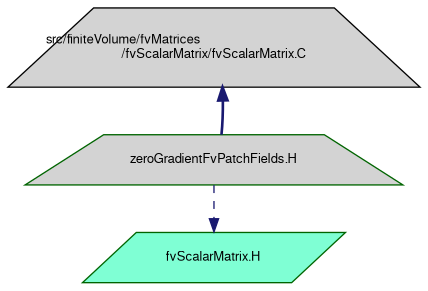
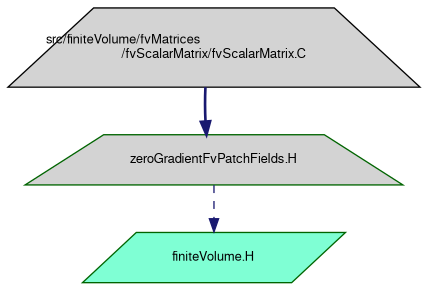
  digraph {
    node [color=darkgreen fillcolor=lightgrey fontname=FreeSans fontsize=10 shape=trapezium style=filled]
    edge [color=midnightblue fontname=FreeSans fontsize=10 labelfontname=FreeSans labelfontsize=10]
    n1 [color=black fontcolor=black height=0.2 label="src/finiteVolume/fvMatrices\l/fvScalarMatrix/fvScalarMatrix.C" width=0.4]
    n2 [height=0.2 label="zeroGradientFvPatchFields.H" width=0.4]
-   n3 [fillcolor=aquamarine height=0.2 label="fvScalarMatrix.H" shape=parallelogram width=0.4]
-   n2 -> n1 [style=bold]
+   n3 [fillcolor=aquamarine height=0.2 label="finiteVolume.H" shape=parallelogram width=0.4]
+   n1 -> n2 [style=bold]
    n2 -> n3 [style=dashed]
  }
